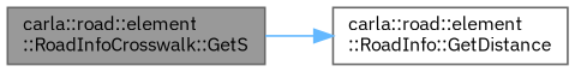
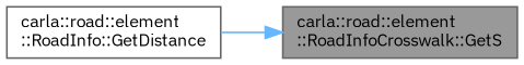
  digraph {
    rankdir=LR
    fontname="IBM Plex Sans"
    node [fontname="IBM Plex Sans" fontsize=10 shape=box style=filled]
    n1 [color=gray40 fillcolor=grey60 fontcolor=black height=0.2 label="carla::road::element\l::RoadInfoCrosswalk::GetS" width=0.4]
    n2 [color=grey40 fillcolor=white height=0.2 label="carla::road::element\l::RoadInfo::GetDistance" width=0.4]
-   n1 -> n2 [color=steelblue1 fontname="IBM Plex Sans" fontsize=10 labelfontname=Helvetica labelfontsize=10 style=solid]
+   n2 -> n1 [color=steelblue1 fontname="IBM Plex Sans" fontsize=10 labelfontname=Helvetica labelfontsize=10 style=solid]
  }
